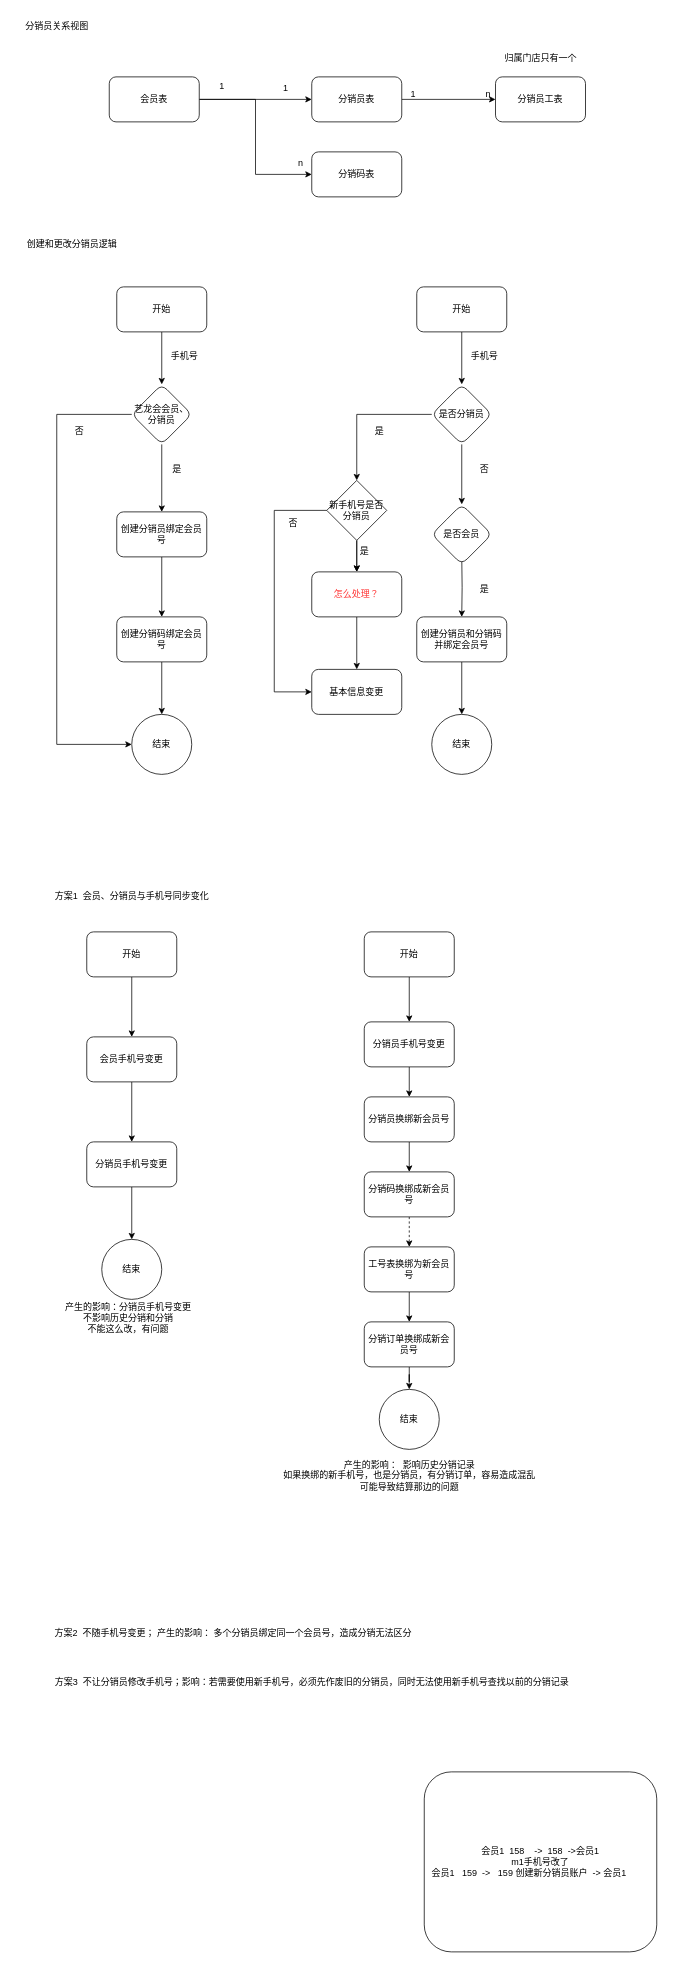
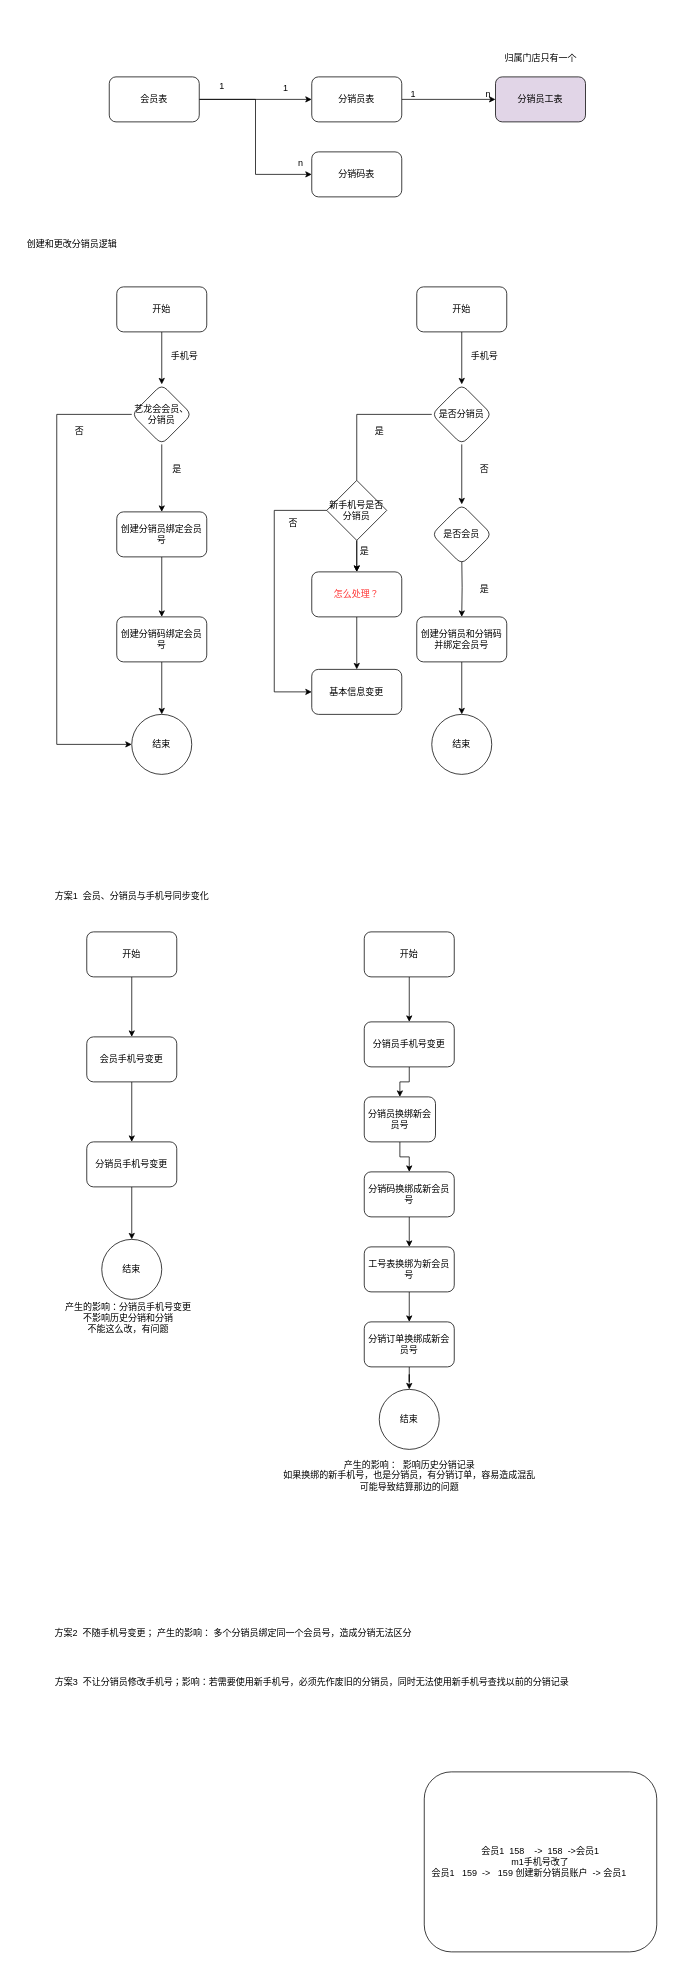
  <mxCell id="0" />
  <mxCell id="1" parent="0" />
  <mxCell id="2" style="edgeStyle=orthogonalEdgeStyle;rounded=0;orthogonalLoop=1;jettySize=auto;html=1;entryX=0;entryY=0.5;entryDx=0;entryDy=0;" edge="1" parent="1" source="4" target="8"><mxGeometry relative="1" as="geometry" /></mxCell>
  <mxCell id="3" style="edgeStyle=orthogonalEdgeStyle;rounded=0;orthogonalLoop=1;jettySize=auto;html=1;entryX=0;entryY=0.5;entryDx=0;entryDy=0;" edge="1" parent="1" source="4" target="6"><mxGeometry relative="1" as="geometry" /></mxCell>
  <mxCell id="4" value="会员表" style="rounded=1;whiteSpace=wrap;html=1;" vertex="1" parent="1"><mxGeometry x="145" y="102" width="120" height="60" as="geometry" /></mxCell>
  <mxCell id="5" value="" style="edgeStyle=orthogonalEdgeStyle;rounded=0;orthogonalLoop=1;jettySize=auto;html=1;" edge="1" parent="1" source="6" target="7"><mxGeometry relative="1" as="geometry" /></mxCell>
  <mxCell id="6" value="分销员表" style="rounded=1;whiteSpace=wrap;html=1;" vertex="1" parent="1"><mxGeometry x="415" y="102" width="120" height="60" as="geometry" /></mxCell>
- <mxCell id="7" value="分销员工表" style="rounded=1;whiteSpace=wrap;html=1;" vertex="1" parent="1"><mxGeometry x="660" y="102" width="120" height="60" as="geometry" /></mxCell>
+ <mxCell id="7" value="分销员工表" style="rounded=1;whiteSpace=wrap;html=1;fillColor=#e1d5e7;" vertex="1" parent="1"><mxGeometry x="660" y="102" width="120" height="60" as="geometry" /></mxCell>
  <mxCell id="8" value="分销码表" style="rounded=1;whiteSpace=wrap;html=1;" vertex="1" parent="1"><mxGeometry x="415" y="202" width="120" height="60" as="geometry" /></mxCell>
  <mxCell id="9" value="1" style="text;html=1;align=center;verticalAlign=middle;resizable=0;points=[];autosize=1;strokeColor=none;fillColor=none;" vertex="1" parent="1"><mxGeometry x="280" y="100" width="30" height="30" as="geometry" /></mxCell>
  <mxCell id="10" value="n" style="text;html=1;align=center;verticalAlign=middle;resizable=0;points=[];autosize=1;strokeColor=none;fillColor=none;" vertex="1" parent="1"><mxGeometry x="385" y="202" width="30" height="30" as="geometry" /></mxCell>
  <mxCell id="11" value="1" style="text;html=1;align=center;verticalAlign=middle;resizable=0;points=[];autosize=1;strokeColor=none;fillColor=none;" vertex="1" parent="1"><mxGeometry x="365" y="102" width="30" height="30" as="geometry" /></mxCell>
  <mxCell id="12" value="1" style="text;html=1;align=center;verticalAlign=middle;resizable=0;points=[];autosize=1;strokeColor=none;fillColor=none;" vertex="1" parent="1"><mxGeometry x="535" y="110" width="30" height="30" as="geometry" /></mxCell>
  <mxCell id="13" value="n" style="text;html=1;align=center;verticalAlign=middle;resizable=0;points=[];autosize=1;strokeColor=none;fillColor=none;" vertex="1" parent="1"><mxGeometry x="635" y="110" width="30" height="30" as="geometry" /></mxCell>
  <mxCell id="14" value="归属门店只有一个" style="text;html=1;align=center;verticalAlign=middle;resizable=0;points=[];autosize=1;strokeColor=none;fillColor=none;" vertex="1" parent="1"><mxGeometry x="660" y="62" width="120" height="30" as="geometry" /></mxCell>
  <mxCell id="15" value="" style="edgeStyle=orthogonalEdgeStyle;rounded=0;orthogonalLoop=1;jettySize=auto;html=1;" edge="1" parent="1" source="16" target="19"><mxGeometry relative="1" as="geometry" /></mxCell>
  <mxCell id="16" value="开始" style="rounded=1;whiteSpace=wrap;html=1;" vertex="1" parent="1"><mxGeometry x="155" y="382" width="120" height="60" as="geometry" /></mxCell>
  <mxCell id="17" value="" style="edgeStyle=orthogonalEdgeStyle;rounded=0;orthogonalLoop=1;jettySize=auto;html=1;" edge="1" parent="1" source="19" target="22"><mxGeometry relative="1" as="geometry" /></mxCell>
  <mxCell id="18" style="edgeStyle=orthogonalEdgeStyle;rounded=0;orthogonalLoop=1;jettySize=auto;html=1;" edge="1" parent="1" source="19" target="26"><mxGeometry relative="1" as="geometry"><mxPoint x="145" y="994" as="targetPoint" /><Array as="points"><mxPoint x="75" y="552" /><mxPoint x="75" y="992" /></Array></mxGeometry></mxCell>
  <mxCell id="19" value="艺龙会会员、分销员" style="rhombus;whiteSpace=wrap;html=1;rounded=1;" vertex="1" parent="1"><mxGeometry x="175" y="512" width="80" height="80" as="geometry" /></mxCell>
  <mxCell id="20" value="手机号" style="text;html=1;align=center;verticalAlign=middle;resizable=0;points=[];autosize=1;strokeColor=none;fillColor=none;" vertex="1" parent="1"><mxGeometry x="215" y="460" width="60" height="30" as="geometry" /></mxCell>
  <mxCell id="21" value="" style="edgeStyle=orthogonalEdgeStyle;rounded=0;orthogonalLoop=1;jettySize=auto;html=1;" edge="1" parent="1" source="22" target="25"><mxGeometry relative="1" as="geometry" /></mxCell>
  <mxCell id="22" value="创建分销员绑定会员号" style="whiteSpace=wrap;html=1;rounded=1;" vertex="1" parent="1"><mxGeometry x="155" y="682" width="120" height="60" as="geometry" /></mxCell>
  <mxCell id="23" value="是" style="text;html=1;align=center;verticalAlign=middle;resizable=0;points=[];autosize=1;strokeColor=none;fillColor=none;" vertex="1" parent="1"><mxGeometry x="215" y="610" width="40" height="30" as="geometry" /></mxCell>
  <mxCell id="24" value="" style="edgeStyle=orthogonalEdgeStyle;rounded=0;orthogonalLoop=1;jettySize=auto;html=1;" edge="1" parent="1" source="25" target="26"><mxGeometry relative="1" as="geometry" /></mxCell>
  <mxCell id="25" value="创建分销码绑定会员号" style="whiteSpace=wrap;html=1;rounded=1;" vertex="1" parent="1"><mxGeometry x="155" y="822" width="120" height="60" as="geometry" /></mxCell>
  <mxCell id="26" value="结束" style="ellipse;whiteSpace=wrap;html=1;rounded=1;" vertex="1" parent="1"><mxGeometry x="175" y="952" width="80" height="80" as="geometry" /></mxCell>
  <mxCell id="27" value="否" style="text;html=1;align=center;verticalAlign=middle;resizable=0;points=[];autosize=1;strokeColor=none;fillColor=none;" vertex="1" parent="1"><mxGeometry x="85" y="560" width="40" height="30" as="geometry" /></mxCell>
  <mxCell id="28" value="" style="edgeStyle=orthogonalEdgeStyle;rounded=0;orthogonalLoop=1;jettySize=auto;html=1;" edge="1" parent="1" source="29" target="32"><mxGeometry relative="1" as="geometry" /></mxCell>
  <mxCell id="29" value="开始" style="rounded=1;whiteSpace=wrap;html=1;" vertex="1" parent="1"><mxGeometry x="555" y="382" width="120" height="60" as="geometry" /></mxCell>
  <mxCell id="30" value="" style="edgeStyle=orthogonalEdgeStyle;rounded=0;orthogonalLoop=1;jettySize=auto;html=1;" edge="1" parent="1" source="32" target="40"><mxGeometry relative="1" as="geometry" /></mxCell>
- <mxCell id="31" style="edgeStyle=orthogonalEdgeStyle;rounded=0;orthogonalLoop=1;jettySize=auto;html=1;" edge="1" parent="1" source="32" target="45"><mxGeometry relative="1" as="geometry"><mxPoint x="475" y="682" as="targetPoint" /></mxGeometry></mxCell>
+ <mxCell id="31" style="edgeStyle=orthogonalEdgeStyle;rounded=0;orthogonalLoop=1;jettySize=auto;html=1;endArrow=none;" edge="1" parent="1" source="32" target="45"><mxGeometry relative="1" as="geometry"><mxPoint x="475" y="682" as="targetPoint" /></mxGeometry></mxCell>
  <mxCell id="32" value="是否分销员" style="rhombus;whiteSpace=wrap;html=1;rounded=1;" vertex="1" parent="1"><mxGeometry x="575" y="512" width="80" height="80" as="geometry" /></mxCell>
  <mxCell id="33" value="手机号" style="text;html=1;align=center;verticalAlign=middle;resizable=0;points=[];autosize=1;strokeColor=none;fillColor=none;" vertex="1" parent="1"><mxGeometry x="615" y="460" width="60" height="30" as="geometry" /></mxCell>
  <mxCell id="34" value="" style="edgeStyle=orthogonalEdgeStyle;rounded=0;orthogonalLoop=1;jettySize=auto;html=1;" edge="1" parent="1" target="37"><mxGeometry relative="1" as="geometry"><mxPoint x="615" y="742" as="sourcePoint" /></mxGeometry></mxCell>
  <mxCell id="35" value="否" style="text;html=1;align=center;verticalAlign=middle;resizable=0;points=[];autosize=1;strokeColor=none;fillColor=none;" vertex="1" parent="1"><mxGeometry x="625" y="610" width="40" height="30" as="geometry" /></mxCell>
  <mxCell id="36" value="" style="edgeStyle=orthogonalEdgeStyle;rounded=0;orthogonalLoop=1;jettySize=auto;html=1;" edge="1" parent="1" source="37" target="38"><mxGeometry relative="1" as="geometry" /></mxCell>
  <mxCell id="37" value="创建分销员和分销码并绑定会员号" style="whiteSpace=wrap;html=1;rounded=1;" vertex="1" parent="1"><mxGeometry x="555" y="822" width="120" height="60" as="geometry" /></mxCell>
  <mxCell id="38" value="结束" style="ellipse;whiteSpace=wrap;html=1;rounded=1;" vertex="1" parent="1"><mxGeometry x="575" y="952" width="80" height="80" as="geometry" /></mxCell>
  <mxCell id="39" value="是" style="text;html=1;align=center;verticalAlign=middle;resizable=0;points=[];autosize=1;strokeColor=none;fillColor=none;" vertex="1" parent="1"><mxGeometry x="485" y="560" width="40" height="30" as="geometry" /></mxCell>
  <mxCell id="40" value="是否会员" style="rhombus;whiteSpace=wrap;html=1;rounded=1;" vertex="1" parent="1"><mxGeometry x="575" y="672" width="80" height="80" as="geometry" /></mxCell>
  <mxCell id="41" value="是" style="text;html=1;align=center;verticalAlign=middle;resizable=0;points=[];autosize=1;strokeColor=none;fillColor=none;" vertex="1" parent="1"><mxGeometry x="625" y="770" width="40" height="30" as="geometry" /></mxCell>
  <mxCell id="42" value="" style="edgeStyle=orthogonalEdgeStyle;rounded=0;orthogonalLoop=1;jettySize=auto;html=1;" edge="1" parent="1" source="45" target="47"><mxGeometry relative="1" as="geometry" /></mxCell>
  <mxCell id="43" value="" style="edgeStyle=orthogonalEdgeStyle;rounded=0;orthogonalLoop=1;jettySize=auto;html=1;" edge="1" parent="1" source="45" target="47"><mxGeometry relative="1" as="geometry" /></mxCell>
  <mxCell id="44" style="edgeStyle=orthogonalEdgeStyle;rounded=0;orthogonalLoop=1;jettySize=auto;html=1;entryX=0;entryY=0.5;entryDx=0;entryDy=0;" edge="1" parent="1" source="45" target="48"><mxGeometry relative="1" as="geometry"><Array as="points"><mxPoint x="365" y="680" /><mxPoint x="365" y="922" /></Array></mxGeometry></mxCell>
  <mxCell id="45" value="新手机号是否分销员" style="rhombus;whiteSpace=wrap;html=1;" vertex="1" parent="1"><mxGeometry x="435" y="640" width="80" height="80" as="geometry" /></mxCell>
  <mxCell id="46" value="" style="edgeStyle=orthogonalEdgeStyle;rounded=0;orthogonalLoop=1;jettySize=auto;html=1;" edge="1" parent="1" source="47" target="48"><mxGeometry relative="1" as="geometry" /></mxCell>
  <mxCell id="47" value="&lt;font color=&quot;#ff3333&quot;&gt;怎么处理？&lt;/font&gt;" style="rounded=1;whiteSpace=wrap;html=1;" vertex="1" parent="1"><mxGeometry x="415" y="762" width="120" height="60" as="geometry" /></mxCell>
  <mxCell id="48" value="基本信息变更" style="rounded=1;whiteSpace=wrap;html=1;" vertex="1" parent="1"><mxGeometry x="415" y="892" width="120" height="60" as="geometry" /></mxCell>
  <mxCell id="49" value="是" style="text;html=1;align=center;verticalAlign=middle;resizable=0;points=[];autosize=1;strokeColor=none;fillColor=none;" vertex="1" parent="1"><mxGeometry x="465" y="720" width="40" height="30" as="geometry" /></mxCell>
  <mxCell id="50" value="否" style="text;html=1;align=center;verticalAlign=middle;resizable=0;points=[];autosize=1;strokeColor=none;fillColor=none;" vertex="1" parent="1"><mxGeometry x="370" y="682" width="40" height="30" as="geometry" /></mxCell>
  <mxCell id="51" value="" style="edgeStyle=orthogonalEdgeStyle;rounded=0;orthogonalLoop=1;jettySize=auto;html=1;" edge="1" parent="1" source="52" target="55"><mxGeometry relative="1" as="geometry" /></mxCell>
  <mxCell id="52" value="开始" style="rounded=1;whiteSpace=wrap;html=1;" vertex="1" parent="1"><mxGeometry x="115" y="1242" width="120" height="60" as="geometry" /></mxCell>
  <mxCell id="53" value="方案1&amp;nbsp; 会员、分销员与手机号同步变化" style="text;html=1;align=center;verticalAlign=middle;resizable=0;points=[];autosize=1;strokeColor=none;fillColor=none;" vertex="1" parent="1"><mxGeometry x="60" y="1180" width="230" height="30" as="geometry" /></mxCell>
  <mxCell id="54" value="" style="edgeStyle=orthogonalEdgeStyle;rounded=0;orthogonalLoop=1;jettySize=auto;html=1;" edge="1" parent="1" source="55" target="59"><mxGeometry relative="1" as="geometry" /></mxCell>
  <mxCell id="55" value="会员手机号变更" style="rounded=1;whiteSpace=wrap;html=1;" vertex="1" parent="1"><mxGeometry x="115" y="1382" width="120" height="60" as="geometry" /></mxCell>
  <mxCell id="56" value="创建和更改分销员逻辑" style="text;html=1;align=center;verticalAlign=middle;resizable=0;points=[];autosize=1;strokeColor=none;fillColor=none;" vertex="1" parent="1"><mxGeometry x="25" y="310" width="140" height="30" as="geometry" /></mxCell>
- <mxCell id="57" value="分销员关系视图" style="text;html=1;align=center;verticalAlign=middle;resizable=0;points=[];autosize=1;strokeColor=none;fillColor=none;" vertex="1" parent="1"><mxGeometry x="20" y="20" width="110" height="30" as="geometry" /></mxCell>
  <mxCell id="58" value="" style="edgeStyle=orthogonalEdgeStyle;rounded=0;orthogonalLoop=1;jettySize=auto;html=1;" edge="1" parent="1" source="59" target="60"><mxGeometry relative="1" as="geometry" /></mxCell>
  <mxCell id="59" value="分销员手机号变更" style="rounded=1;whiteSpace=wrap;html=1;" vertex="1" parent="1"><mxGeometry x="115" y="1522" width="120" height="60" as="geometry" /></mxCell>
  <mxCell id="60" value="结束" style="ellipse;whiteSpace=wrap;html=1;rounded=1;" vertex="1" parent="1"><mxGeometry x="135" y="1652" width="80" height="80" as="geometry" /></mxCell>
  <mxCell id="61" value="产生的影响：分销员手机号变更&lt;div&gt;不影响历史分销和分销&lt;/div&gt;&lt;div&gt;不能这么改，有问题&lt;/div&gt;" style="text;html=1;align=center;verticalAlign=middle;resizable=0;points=[];autosize=1;strokeColor=none;fillColor=none;" vertex="1" parent="1"><mxGeometry x="75" y="1727" width="190" height="60" as="geometry" /></mxCell>
  <mxCell id="62" value="" style="edgeStyle=orthogonalEdgeStyle;rounded=0;orthogonalLoop=1;jettySize=auto;html=1;" edge="1" parent="1" source="63" target="65"><mxGeometry relative="1" as="geometry" /></mxCell>
  <mxCell id="63" value="开始" style="rounded=1;whiteSpace=wrap;html=1;" vertex="1" parent="1"><mxGeometry x="485" y="1242" width="120" height="60" as="geometry" /></mxCell>
  <mxCell id="64" value="" style="edgeStyle=orthogonalEdgeStyle;rounded=0;orthogonalLoop=1;jettySize=auto;html=1;" edge="1" parent="1" source="65" target="67"><mxGeometry relative="1" as="geometry" /></mxCell>
  <mxCell id="65" value="分销员手机号变更" style="rounded=1;whiteSpace=wrap;html=1;" vertex="1" parent="1"><mxGeometry x="485" y="1362" width="120" height="60" as="geometry" /></mxCell>
  <mxCell id="66" value="" style="edgeStyle=orthogonalEdgeStyle;rounded=0;orthogonalLoop=1;jettySize=auto;html=1;" edge="1" parent="1" source="67" target="69"><mxGeometry relative="1" as="geometry" /></mxCell>
- <mxCell id="67" value="分销员换绑新会员号" style="rounded=1;whiteSpace=wrap;html=1;" vertex="1" parent="1"><mxGeometry x="485" y="1462" width="120" height="60" as="geometry" /></mxCell>
- <mxCell id="68" value="" style="edgeStyle=orthogonalEdgeStyle;rounded=0;orthogonalLoop=1;jettySize=auto;html=1;dashed=1;" edge="1" parent="1" source="69" target="71"><mxGeometry relative="1" as="geometry" /></mxCell>
+ <mxCell id="67" value="分销员换绑新会员号" style="rounded=1;whiteSpace=wrap;html=1;" vertex="1" parent="1"><mxGeometry x="485" y="1462" width="95" height="60" as="geometry" /></mxCell>
+ <mxCell id="68" value="" style="edgeStyle=orthogonalEdgeStyle;rounded=0;orthogonalLoop=1;jettySize=auto;html=1;" edge="1" parent="1" source="69" target="71"><mxGeometry relative="1" as="geometry" /></mxCell>
  <mxCell id="69" value="分销码换绑成新会员号" style="rounded=1;whiteSpace=wrap;html=1;" vertex="1" parent="1"><mxGeometry x="485" y="1562" width="120" height="60" as="geometry" /></mxCell>
  <mxCell id="70" value="" style="edgeStyle=orthogonalEdgeStyle;rounded=0;orthogonalLoop=1;jettySize=auto;html=1;" edge="1" parent="1" source="71" target="73"><mxGeometry relative="1" as="geometry" /></mxCell>
  <mxCell id="71" value="工号表换绑为新会员号" style="rounded=1;whiteSpace=wrap;html=1;" vertex="1" parent="1"><mxGeometry x="485" y="1662" width="120" height="60" as="geometry" /></mxCell>
  <mxCell id="72" value="" style="edgeStyle=orthogonalEdgeStyle;rounded=0;orthogonalLoop=1;jettySize=auto;html=1;" edge="1" parent="1" source="73" target="74"><mxGeometry relative="1" as="geometry" /></mxCell>
  <mxCell id="73" value="分销订单换绑成新会员号" style="rounded=1;whiteSpace=wrap;html=1;" vertex="1" parent="1"><mxGeometry x="485" y="1762" width="120" height="60" as="geometry" /></mxCell>
  <mxCell id="74" value="结束" style="ellipse;whiteSpace=wrap;html=1;rounded=1;" vertex="1" parent="1"><mxGeometry x="505" y="1852" width="80" height="80" as="geometry" /></mxCell>
  <mxCell id="75" value="产生的影响：&amp;nbsp; 影响历史分销记录&lt;div&gt;如果换绑的新手机号，也是分销员，有分销订单，容易造成混乱&lt;/div&gt;&lt;div&gt;可能导致结算那边的问题&lt;/div&gt;" style="text;html=1;align=center;verticalAlign=middle;resizable=0;points=[];autosize=1;strokeColor=none;fillColor=none;" vertex="1" parent="1"><mxGeometry x="365" y="1937" width="360" height="60" as="geometry" /></mxCell>
  <mxCell id="76" value="方案2&amp;nbsp; 不随手机号变更； 产生的影响： 多个分销员绑定同一个会员号，造成分销无法区分" style="text;html=1;align=center;verticalAlign=middle;resizable=0;points=[];autosize=1;strokeColor=none;fillColor=none;" vertex="1" parent="1"><mxGeometry x="60" y="2162" width="500" height="30" as="geometry" /></mxCell>
  <mxCell id="77" value="方案3&amp;nbsp; 不让分销员修改手机号；影响：若需要使用新手机号，必须先作废旧的分销员，同时无法使用新手机号查找以前的分销记录&lt;div&gt;&lt;br&gt;&lt;/div&gt;&lt;div&gt;&lt;br&gt;&lt;/div&gt;" style="text;html=1;align=center;verticalAlign=middle;resizable=0;points=[];autosize=1;strokeColor=none;fillColor=none;" vertex="1" parent="1"><mxGeometry x="60" y="2227" width="710" height="60" as="geometry" /></mxCell>
  <mxCell id="78" value="会员1&amp;nbsp; 158&amp;nbsp; &amp;nbsp; -&amp;gt;&amp;nbsp; 158&amp;nbsp; -&amp;gt;会员1&lt;div&gt;m1手机号改了&lt;br&gt;&lt;div&gt;&lt;div&gt;会员1&amp;nbsp; &amp;nbsp;159&amp;nbsp; -&amp;gt;&amp;nbsp; &amp;nbsp;159 创建新分销员账户&amp;nbsp; -&amp;gt; 会员1&amp;nbsp; &amp;nbsp; &amp;nbsp; &amp;nbsp; &amp;nbsp;&lt;/div&gt;&lt;/div&gt;&lt;/div&gt;" style="rounded=1;whiteSpace=wrap;html=1;" vertex="1" parent="1"><mxGeometry x="565" y="2362" width="310" height="240" as="geometry" /></mxCell>
